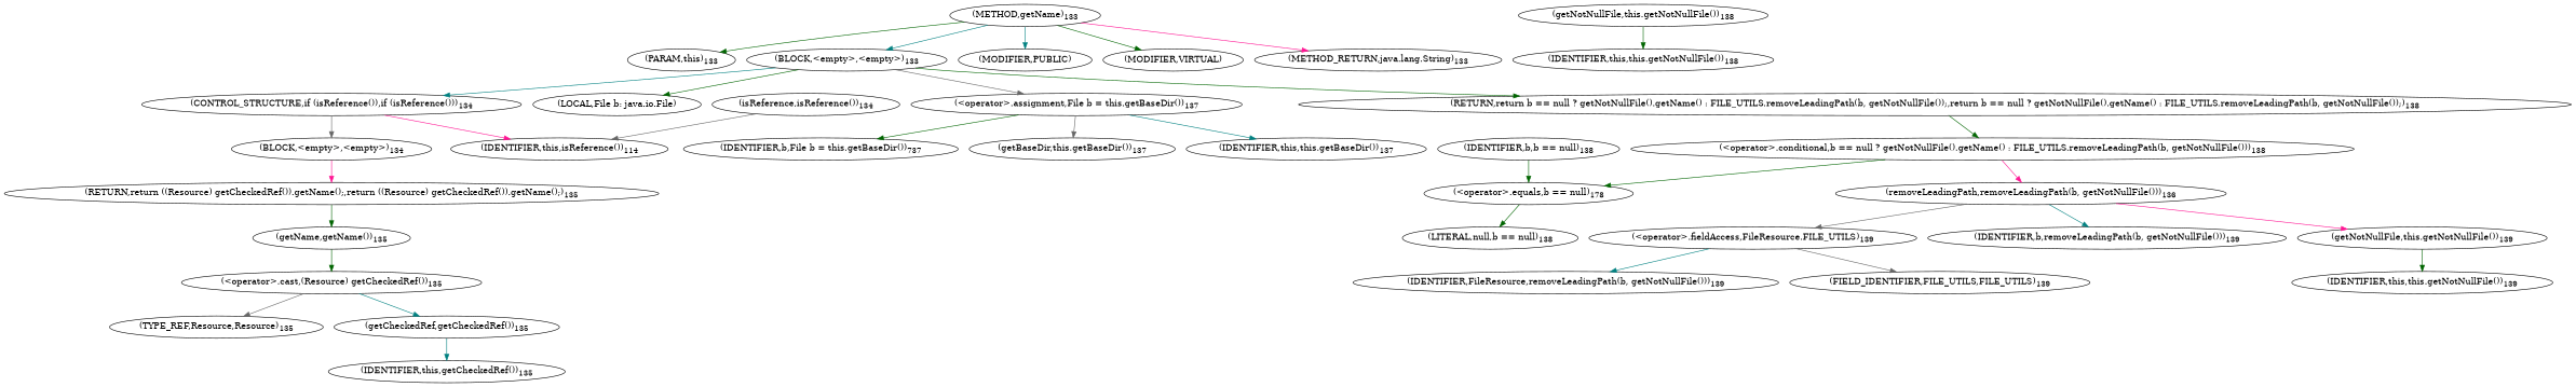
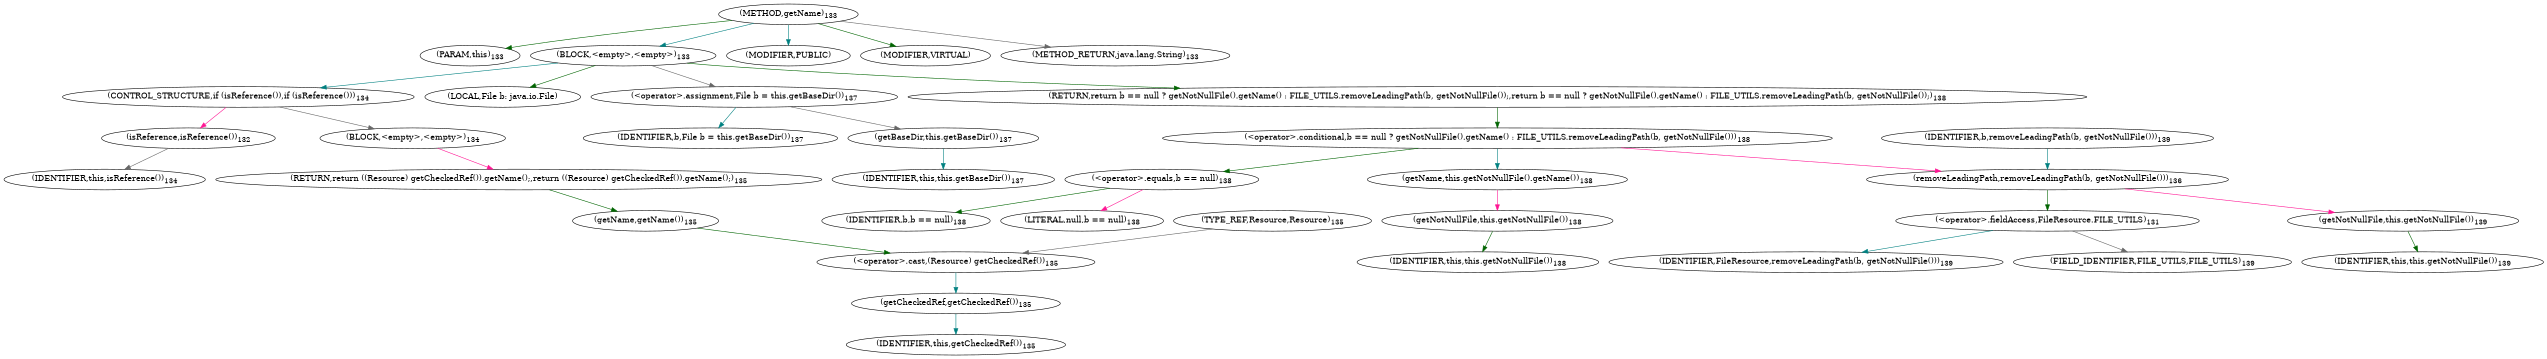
  digraph {
    edge [color=darkgreen]
    n1 [label=<(METHOD,getName)<SUB>133</SUB>>]
    n2 [label=<(PARAM,this)<SUB>133</SUB>>]
    n3 [label=<(BLOCK,&lt;empty&gt;,&lt;empty&gt;)<SUB>133</SUB>>]
    n4 [label=<(MODIFIER,PUBLIC)>]
    n5 [label=<(MODIFIER,VIRTUAL)>]
    n6 [label=<(METHOD_RETURN,java.lang.String)<SUB>133</SUB>>]
    n7 [label=<(CONTROL_STRUCTURE,if (isReference()),if (isReference()))<SUB>134</SUB>>]
    n8 [label=<(LOCAL,File b: java.io.File)>]
    n9 [label=<(&lt;operator&gt;.assignment,File b = this.getBaseDir())<SUB>137</SUB>>]
    n10 [label=<(RETURN,return b == null ? getNotNullFile().getName() : FILE_UTILS.removeLeadingPath(b, getNotNullFile());,return b == null ? getNotNullFile().getName() : FILE_UTILS.removeLeadingPath(b, getNotNullFile());)<SUB>138</SUB>>]
-   n11 [label=<(isReference,isReference())<SUB>134</SUB>>]
+   n11 [label=<(isReference,isReference())<SUB>132</SUB>>]
    n12 [label=<(BLOCK,&lt;empty&gt;,&lt;empty&gt;)<SUB>134</SUB>>]
-   n13 [label=<(IDENTIFIER,b,File b = this.getBaseDir())<SUB>737</SUB>>]
+   n13 [label=<(IDENTIFIER,b,File b = this.getBaseDir())<SUB>137</SUB>>]
    n14 [label=<(getBaseDir,this.getBaseDir())<SUB>137</SUB>>]
    n15 [label=<(&lt;operator&gt;.conditional,b == null ? getNotNullFile().getName() : FILE_UTILS.removeLeadingPath(b, getNotNullFile()))<SUB>138</SUB>>]
-   n16 [label=<(IDENTIFIER,this,isReference())<SUB>114</SUB>>]
+   n16 [label=<(IDENTIFIER,this,isReference())<SUB>134</SUB>>]
    n17 [label=<(RETURN,return ((Resource) getCheckedRef()).getName();,return ((Resource) getCheckedRef()).getName();)<SUB>135</SUB>>]
    n18 [label=<(getName,getName())<SUB>135</SUB>>]
    n19 [label=<(&lt;operator&gt;.cast,(Resource) getCheckedRef())<SUB>135</SUB>>]
    n20 [label=<(TYPE_REF,Resource,Resource)<SUB>135</SUB>>]
    n21 [label=<(getCheckedRef,getCheckedRef())<SUB>135</SUB>>]
    n22 [label=<(IDENTIFIER,this,getCheckedRef())<SUB>135</SUB>>]
    n23 [label=<(IDENTIFIER,this,this.getBaseDir())<SUB>137</SUB>>]
-   n24 [label=<(&lt;operator&gt;.equals,b == null)<SUB>178</SUB>>]
+   n24 [label=<(&lt;operator&gt;.equals,b == null)<SUB>138</SUB>>]
+   n25 [label=<(getName,this.getNotNullFile().getName())<SUB>138</SUB>>]
    n26 [label=<(removeLeadingPath,removeLeadingPath(b, getNotNullFile()))<SUB>136</SUB>>]
    n27 [label=<(IDENTIFIER,b,b == null)<SUB>138</SUB>>]
    n28 [label=<(LITERAL,null,b == null)<SUB>138</SUB>>]
    n29 [label=<(getNotNullFile,this.getNotNullFile())<SUB>138</SUB>>]
-   n30 [label=<(&lt;operator&gt;.fieldAccess,FileResource.FILE_UTILS)<SUB>139</SUB>>]
+   n30 [label=<(&lt;operator&gt;.fieldAccess,FileResource.FILE_UTILS)<SUB>131</SUB>>]
    n31 [label=<(IDENTIFIER,b,removeLeadingPath(b, getNotNullFile()))<SUB>139</SUB>>]
    n32 [label=<(getNotNullFile,this.getNotNullFile())<SUB>139</SUB>>]
    n33 [label=<(IDENTIFIER,this,this.getNotNullFile())<SUB>138</SUB>>]
    n34 [label=<(IDENTIFIER,FileResource,removeLeadingPath(b, getNotNullFile()))<SUB>139</SUB>>]
    n35 [label=<(FIELD_IDENTIFIER,FILE_UTILS,FILE_UTILS)<SUB>139</SUB>>]
    n36 [label=<(IDENTIFIER,this,this.getNotNullFile())<SUB>139</SUB>>]
    n1 -> n2
    n1 -> n3 [color=teal]
    n1 -> n4 [color=teal]
    n1 -> n5
-   n1 -> n6 [color=deeppink]
+   n1 -> n6 [color=gray40]
    n3 -> n7 [color=teal]
    n3 -> n8
    n3 -> n9 [color=gray40]
    n3 -> n10
-   n7 -> n16 [color=deeppink]
+   n7 -> n11 [color=deeppink]
    n7 -> n12 [color=gray40]
-   n9 -> n13
+   n9 -> n13 [color=teal]
    n9 -> n14 [color=gray40]
    n10 -> n15
    n11 -> n16 [color=gray40]
    n12 -> n17 [color=deeppink]
-   n9 -> n23 [color=teal]
+   n14 -> n23 [color=teal]
    n15 -> n24
+   n15 -> n25 [color=teal]
    n15 -> n26 [color=deeppink]
    n17 -> n18
    n18 -> n19
-   n19 -> n20 [color=gray40]
+   n20 -> n19 [color=gray40]
    n19 -> n21 [color=teal]
    n21 -> n22 [color=teal]
-   n27 -> n24
-   n24 -> n28
-   n26 -> n30 [color=gray40]
-   n26 -> n31 [color=teal]
+   n24 -> n27
+   n24 -> n28 [color=deeppink]
+   n25 -> n29 [color=deeppink]
+   n26 -> n30
+   n31 -> n26 [color=teal]
    n26 -> n32 [color=deeppink]
    n29 -> n33
    n30 -> n34 [color=teal]
    n30 -> n35 [color=gray40]
    n32 -> n36
  }
